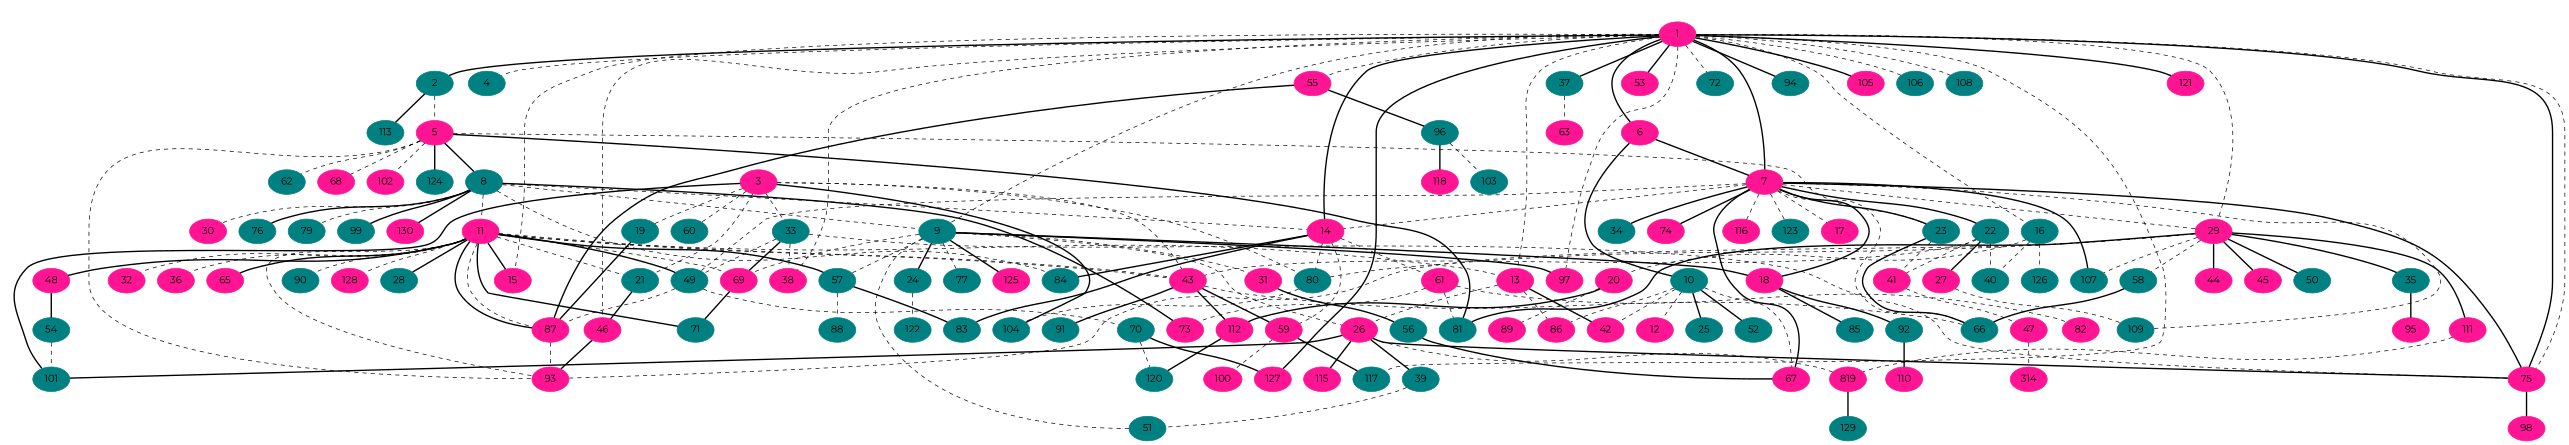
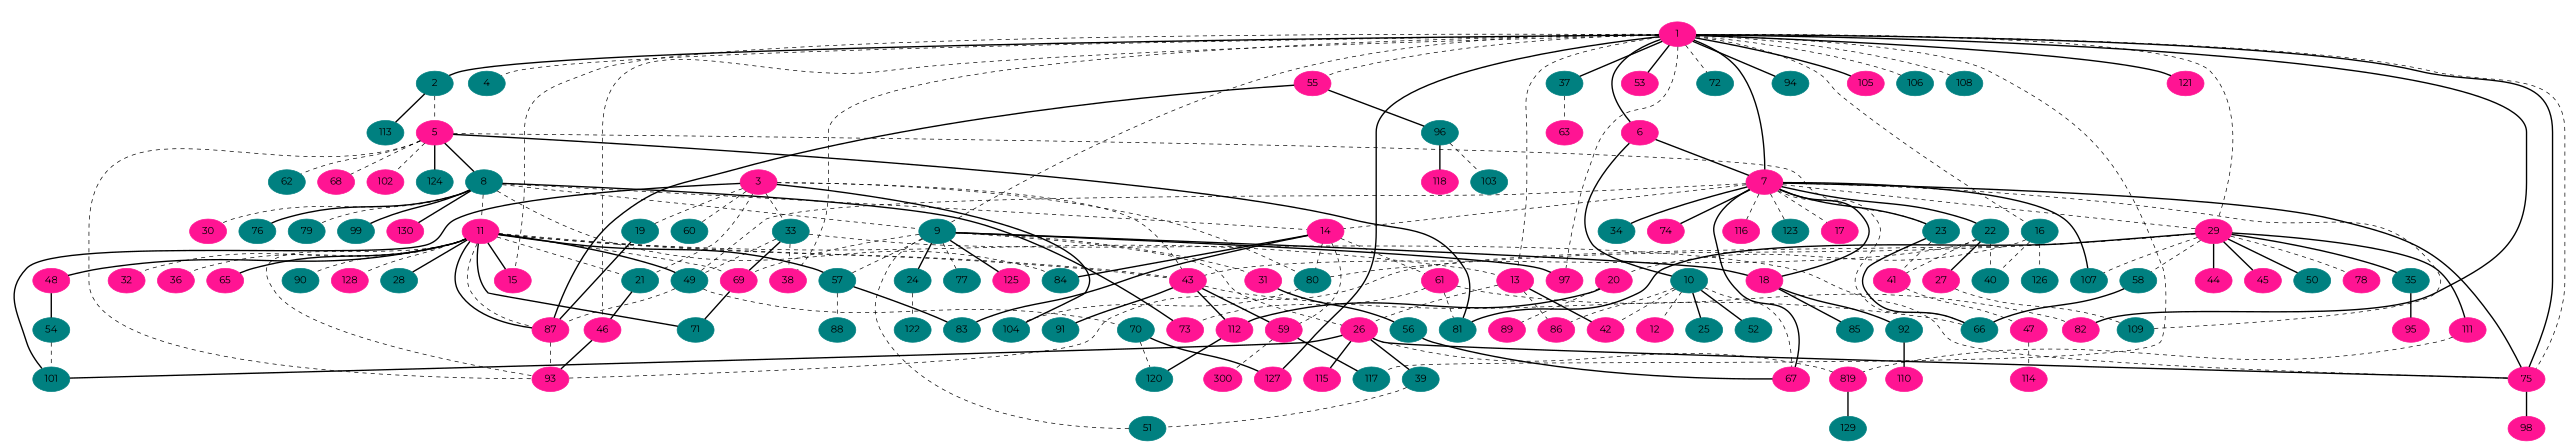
  graph {
    fontname=Montserrat
    node [color=deeppink fontname=Montserrat style=filled]
    edge [fontname=Montserrat style=dashed]
    2 [color=teal]
    1
    4 [color=teal]
    6
    7
    9 [color=teal]
    13
    14
    15
    16 [color=teal]
    29
    37 [color=teal]
    46
    53
    55
    72 [color=teal]
    75
    94 [color=teal]
    97
    105
    106 [color=teal]
    108 [color=teal]
    117 [color=teal]
    121
    127
    38
    5
    113 [color=teal]
    19 [color=teal]
    3
    21 [color=teal]
    33 [color=teal]
    43
    60 [color=teal]
    80 [color=teal]
    101 [color=teal]
    104 [color=teal]
    10 [color=teal]
    23 [color=teal]
    17
    18
    22 [color=teal]
    34 [color=teal]
    49 [color=teal]
    66 [color=teal]
    67
    74
    107 [color=teal]
    109 [color=teal]
    116
    123 [color=teal]
    24 [color=teal]
    26
    31
    51 [color=teal]
    57 [color=teal]
    69
    77 [color=teal]
    125
    42
    86
    84 [color=teal]
    59
    61
    83 [color=teal]
    20
    40 [color=teal]
    126 [color=teal]
    81 [color=teal]
    93
    35 [color=teal]
    44
    45
    50 [color=teal]
    58 [color=teal]
+   78
    111
    63
    87
    96 [color=teal]
    98
    8 [color=teal]
    62 [color=teal]
    68
    102
    124 [color=teal]
    112
    91 [color=teal]
    11
    30
    73
    76 [color=teal]
    79 [color=teal]
    99 [color=teal]
    130
    41
    12
    25 [color=teal]
    52 [color=teal]
    85 [color=teal]
    92 [color=teal]
    27
    70 [color=teal]
    28 [color=teal]
    32
    36
    48
    65
    71 [color=teal]
    90 [color=teal]
    128
    122 [color=teal]
    39 [color=teal]
    115
    n115 [label=819]
    56 [color=teal]
    88 [color=teal]
    54 [color=teal]
-   100
+   100 [label=300]
    82
    89
    110
    120 [color=teal]
    47
    129 [color=teal]
    95
-   114 [label=314]
+   114
    103 [color=teal]
    118
    2 -- 5
    2 -- 113 [style=bold]
    1 -- 2 [style=bold]
    1 -- 4
    1 -- 6 [style=bold]
    1 -- 7 [style=bold]
    1 -- 9
    1 -- 13
-   1 -- 14 [style=bold]
+   1 -- 82 [style=bold]
    1 -- 15
    1 -- 16
    1 -- 29
    1 -- 37 [style=bold]
    1 -- 46
    1 -- 53 [style=bold]
    1 -- 55
    1 -- 72
    1 -- 75 [style=bold]
    1 -- 75
    1 -- 94 [style=bold]
    1 -- 97
    1 -- 105 [style=bold]
    1 -- 106
    1 -- 108
    1 -- 117
    1 -- 121 [style=bold]
    1 -- 127 [style=bold]
    1 -- 38
    6 -- 7 [style=bold]
    6 -- 10 [style=bold]
    7 -- 14
    7 -- 29
    7 -- 75 [style=bold]
    7 -- 23 [style=bold]
    7 -- 17
    7 -- 18 [style=bold]
    7 -- 22 [style=bold]
    7 -- 34 [style=bold]
    7 -- 49
    7 -- 66
    7 -- 67 [style=bold]
    7 -- 74 [style=bold]
    7 -- 107 [style=bold]
    7 -- 109
    7 -- 116
    7 -- 123
    9 -- 97 [style=bold]
    9 -- 18 [style=bold]
    9 -- 24 [style=bold]
    9 -- 26
    9 -- 31
    9 -- 51
    9 -- 57
    9 -- 69
    9 -- 77
    9 -- 125 [style=bold]
    13 -- 26
    13 -- 42 [style=bold]
    13 -- 86
    14 -- 80
    14 -- 84 [style=bold]
    14 -- 59
    14 -- 61
    14 -- 83 [style=bold]
    16 -- 20
    16 -- 40
    16 -- 126
    29 -- 80
    29 -- 107
    29 -- 81 [style=bold]
    29 -- 93
    29 -- 35 [style=bold]
    29 -- 44 [style=bold]
    29 -- 45 [style=bold]
    29 -- 50 [style=bold]
    29 -- 58
+   29 -- 78
    29 -- 111 [style=bold]
    37 -- 63
    46 -- 93 [style=bold]
    55 -- 87 [style=bold]
    55 -- 96 [style=bold]
    75 -- 98 [style=bold]
    5 -- 23
    5 -- 81 [style=bold]
    5 -- 93
    5 -- 8 [style=bold]
    5 -- 62
    5 -- 68
    5 -- 102
    5 -- 124 [style=bold]
    19 -- 87 [style=bold]
    3 -- 19
    3 -- 21
    3 -- 33
    3 -- 43
    3 -- 60
    3 -- 80
    3 -- 101 [style=bold]
    3 -- 104 [style=bold]
    21 -- 46 [style=bold]
    33 -- 75
    33 -- 38
    33 -- 49
    33 -- 69 [style=bold]
    43 -- 66
    43 -- 59 [style=bold]
    43 -- 112 [style=bold]
    43 -- 91 [style=bold]
    80 -- 104
    10 -- 67
    10 -- 42
    10 -- 86
    10 -- 12
    10 -- 25 [style=bold]
    10 -- 52 [style=bold]
    23 -- 66 [style=bold]
    23 -- 41
    18 -- 85 [style=bold]
    18 -- 92 [style=bold]
    22 -- 43
    22 -- 40
    22 -- 41
    22 -- 27 [style=bold]
    49 -- 87
    49 -- 70
    24 -- 122
    26 -- 75 [style=bold]
    26 -- 101 [style=bold]
    26 -- 39 [style=bold]
    26 -- 115 [style=bold]
    26 -- n115
    31 -- 56 [style=bold]
    57 -- 83 [style=bold]
    57 -- 88
    69 -- 71 [style=bold]
    59 -- 117 [style=bold]
    59 -- 100
    61 -- 81
    61 -- 73
    61 -- 82
    20 -- 112 [style=bold]
    20 -- 89
    35 -- 95 [style=bold]
    58 -- 66 [style=bold]
    111 -- n115
    87 -- 93
    96 -- 103
    96 -- 118 [style=bold]
    8 -- 9
    8 -- 14
    8 -- 84
    8 -- 11
    8 -- 30
    8 -- 73 [style=bold]
    8 -- 76 [style=bold]
    8 -- 79
    8 -- 99 [style=bold]
    8 -- 130 [style=bold]
    112 -- 120 [style=bold]
    11 -- 13
    11 -- 15 [style=bold]
    11 -- 21
    11 -- 43
    11 -- 43
    11 -- 49 [style=bold]
    11 -- 57 [style=bold]
    11 -- 69
    11 -- 93
    11 -- 87 [style=bold]
    11 -- 87
    11 -- 28 [style=bold]
    11 -- 32
    11 -- 36
    11 -- 48 [style=bold]
    11 -- 65 [style=bold]
    11 -- 71 [style=bold]
    11 -- 90
    11 -- 128
    41 -- 47
    92 -- 110 [style=bold]
    27 -- 109
    70 -- 127 [style=bold]
    70 -- 120
    48 -- 54 [style=bold]
    39 -- 51
    n115 -- 129 [style=bold]
    56 -- 67 [style=bold]
    54 -- 101
    47 -- 114
  }
